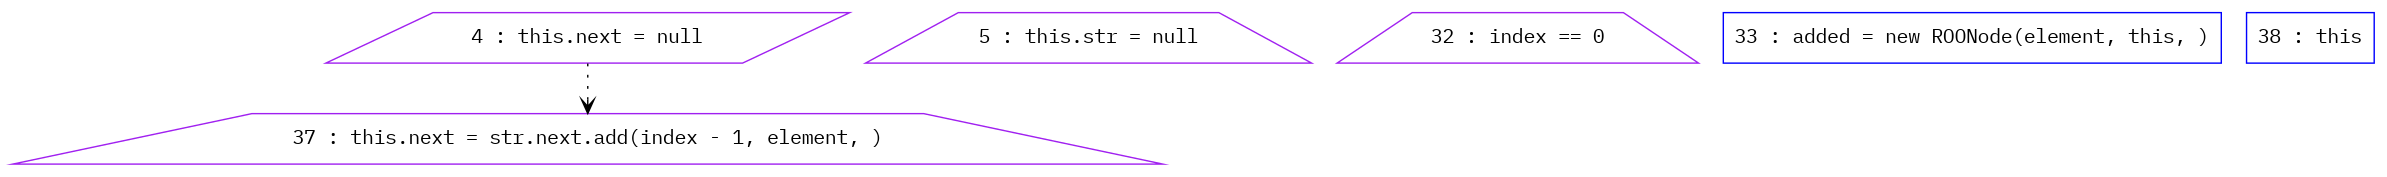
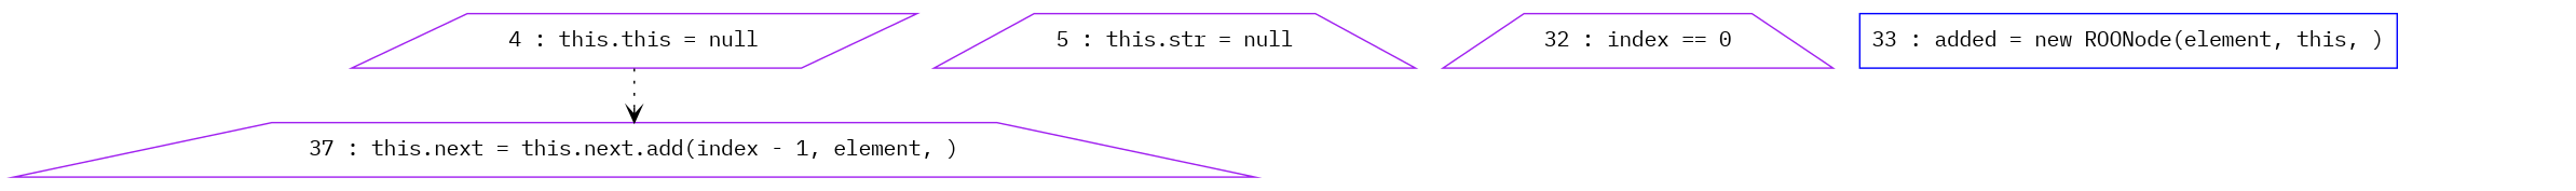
  digraph {
    fontname="IBM Plex Mono"
    node [color=purple shape=trapezium fontname="IBM Plex Mono"]
-   "4 : this.next = null" [shape=parallelogram]
-   "37 : this.next = this.next.add(index - 1, element, )" [label="37 : this.next = str.next.add(index - 1, element, )"]
+   "4 : this.next = null" [shape=parallelogram label="4 : this.this = null"]
+   "37 : this.next = this.next.add(index - 1, element, )"
    "5 : this.str = null"
    "32 : index == 0"
    "33 : added = new ROONode(element, this, )" [color=blue shape=box]
-   "38 : this" [color=blue shape=box]
    "4 : this.next = null" -> "37 : this.next = this.next.add(index - 1, element, )" [style=dotted arrowhead=vee fontname="IBM Plex Mono"]
  }
